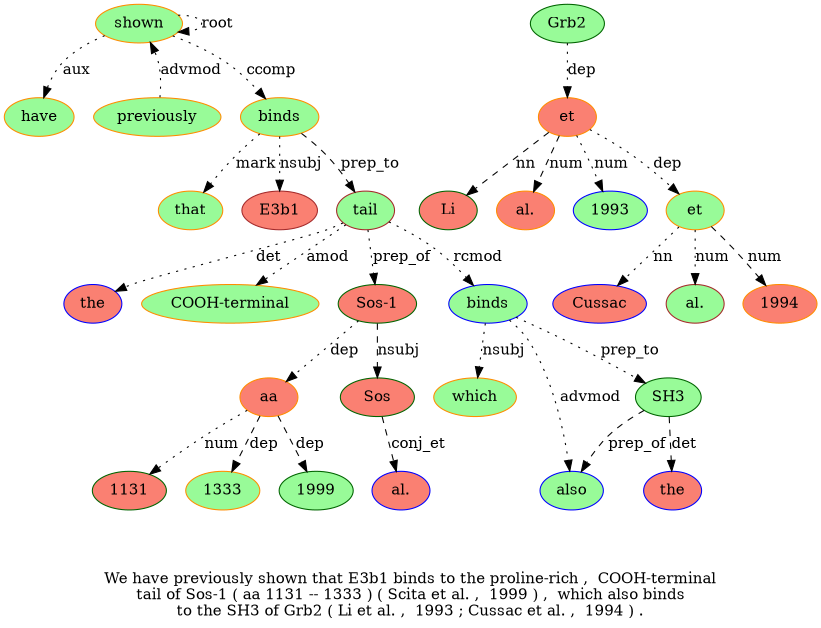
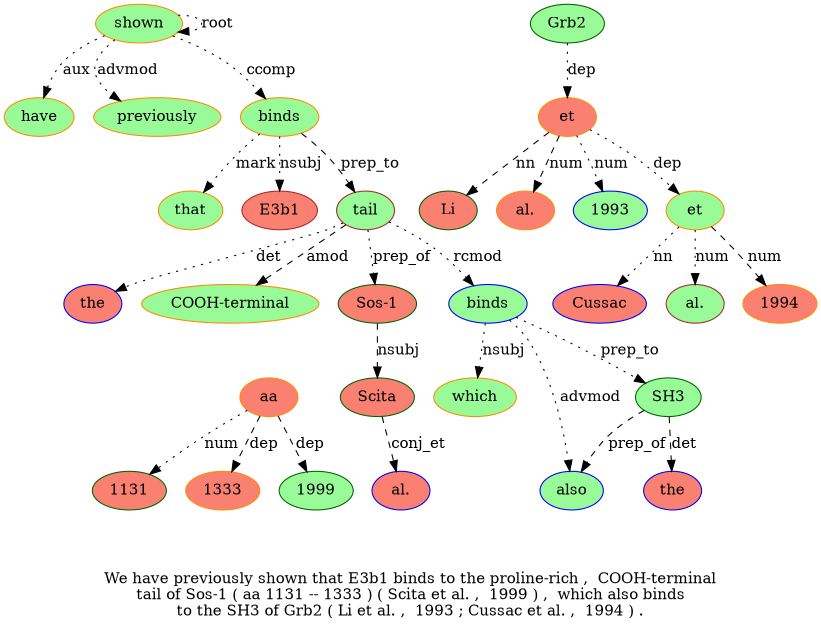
  digraph {
    label="We have previously shown that E3b1 binds to the proline-rich ,  COOH-terminal\ntail of Sos-1 ( aa 1131 -- 1333 ) ( Scita et al. ,  1999 ) ,  which also binds\nto the SH3 of Grb2 ( Li et al. ,  1993 ; Cussac et al. ,  1994 ) ."
    node [color=darkorange fillcolor=palegreen style=filled]
    edge [style=dotted]
    n1 [label=shown]
    n2 [label=have]
    n3 [label=previously]
    n4 [label=binds]
    n5 [label=that]
    n6 [color=brown fillcolor=salmon label=E3b1]
    n7 [color=brown label=tail]
    n8 [color=blue fillcolor=salmon label=the]
    n9 [label="COOH-terminal"]
    n10 [color=darkgreen fillcolor=salmon label="Sos-1"]
    n11 [color=blue label=binds]
    n12 [fillcolor=salmon label=aa]
-   n13 [color=darkgreen fillcolor=salmon label=Sos]
+   n13 [color=darkgreen fillcolor=salmon label=Scita]
    n14 [label=which]
    n15 [color=blue label=also]
    n16 [color=darkgreen label=SH3]
    n17 [color=darkgreen fillcolor=salmon label=1131]
-   n18 [label=1333]
+   n18 [fillcolor=salmon label=1333]
    n19 [color=darkgreen label=1999]
    n20 [color=blue fillcolor=salmon label="al."]
    n21 [color=blue fillcolor=salmon label=the]
    n22 [color=darkgreen label=Grb2]
    n23 [fillcolor=salmon label=et]
    n24 [color=darkgreen fillcolor=salmon label=Li]
    n25 [fillcolor=salmon label="al."]
    n26 [color=blue label=1993]
    n27 [label=et]
    n28 [color=blue fillcolor=salmon label=Cussac]
    n29 [color=brown label="al."]
    n30 [fillcolor=salmon label=1994]
    n1 -> n1 [label=root]
    n1 -> n2 [label=aux]
-   n3 -> n1 [label=advmod]
+   n1 -> n3 [label=advmod]
    n1 -> n4 [label=ccomp]
    n4 -> n5 [label=mark]
    n4 -> n6 [label=nsubj]
    n4 -> n7 [label=prep_to style=dashed]
    n7 -> n8 [label=det]
-   n7 -> n9 [label=amod]
+   n7 -> n9 [label=amod style=dashed]
    n7 -> n10 [label=prep_of]
    n7 -> n11 [label=rcmod]
-   n10 -> n12 [label=dep]
    n10 -> n13 [label=nsubj style=dashed]
    n11 -> n14 [label=nsubj]
    n11 -> n15 [label=advmod]
    n11 -> n16 [label=prep_to]
    n12 -> n17 [label=num]
    n12 -> n18 [label=dep style=dashed]
    n12 -> n19 [label=dep style=dashed]
    n13 -> n20 [label=conj_et style=dashed]
    n16 -> n15 [label=prep_of style=dashed]
    n16 -> n21 [label=det style=dashed]
    n22 -> n23 [label=dep]
    n23 -> n24 [label=nn style=dashed]
    n23 -> n25 [label=num style=dashed]
    n23 -> n26 [label=num]
    n23 -> n27 [label=dep]
    n27 -> n28 [label=nn]
    n27 -> n29 [label=num]
    n27 -> n30 [label=num style=dashed]
  }
